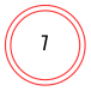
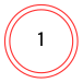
  digraph {
    rankdir=LR
    fontname=Oswald
-   7 [color=firebrick1 shape=doublecircle fontname=Oswald]
+   7 [color=firebrick1 shape=doublecircle fontname=Oswald label=1]
  }
